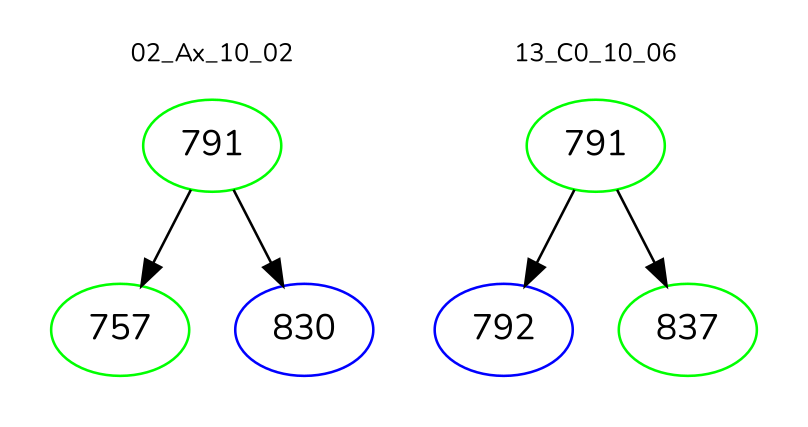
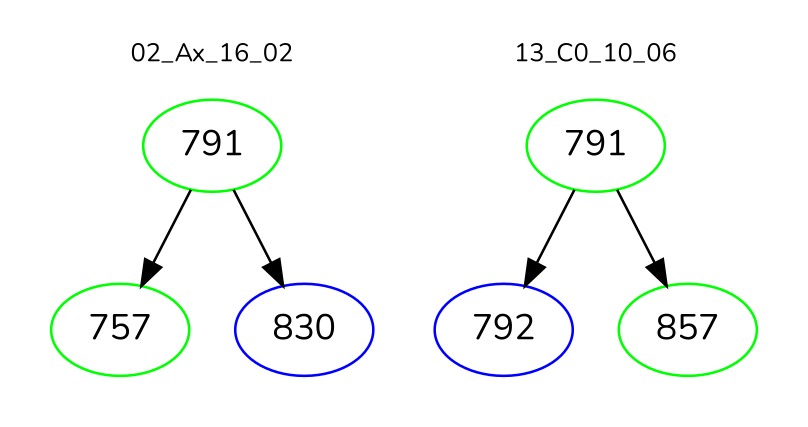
  digraph {
    fontname=Nunito
    node [color=green fontname=Nunito]
    edge [color=black fontname=Nunito]
    n1 [label=791]
    n2 [label=757]
    n3 [color=blue label=830]
    n4 [label=791]
    n5 [color=blue label=792]
-   n6 [label=837]
+   n6 [label=857]
    subgraph cluster_1 {
      color=white
      fontsize=10
-     label="02_Ax_10_02"
+     label="02_Ax_16_02"
      n1
      n2
      n3
    }
    subgraph cluster_2 {
      color=white
      fontsize=10
      label="13_C0_10_06"
      n4
      n5
      n6
    }
    n1 -> n2
    n1 -> n3
    n4 -> n5
    n4 -> n6
  }
